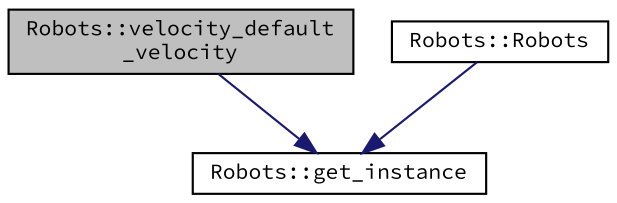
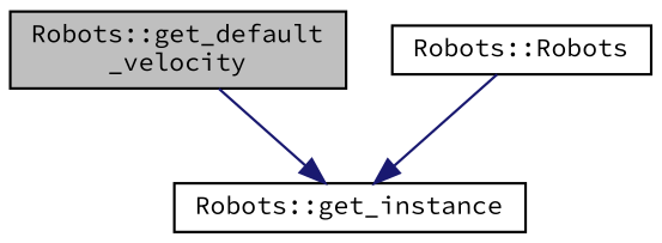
  digraph {
    fontname="Source Code Pro"
    rankdir=TB
    node [color=black fillcolor=white fontname="Source Code Pro" fontsize=10 shape=record style=filled]
    edge [color=midnightblue fontname="Source Code Pro" fontsize=10 labelfontname=Helvetica labelfontsize=10 style=solid]
-   n1 [fillcolor=grey75 fontcolor=black height=0.2 label="Robots::velocity_default\l_velocity" width=0.4]
+   n1 [fillcolor=grey75 fontcolor=black height=0.2 label="Robots::get_default\l_velocity" width=0.4]
    n2 [height=0.2 label="Robots::get_instance" width=0.4]
    n3 [height=0.2 label="Robots::Robots" width=0.4]
    n1 -> n2
    n3 -> n2
  }
